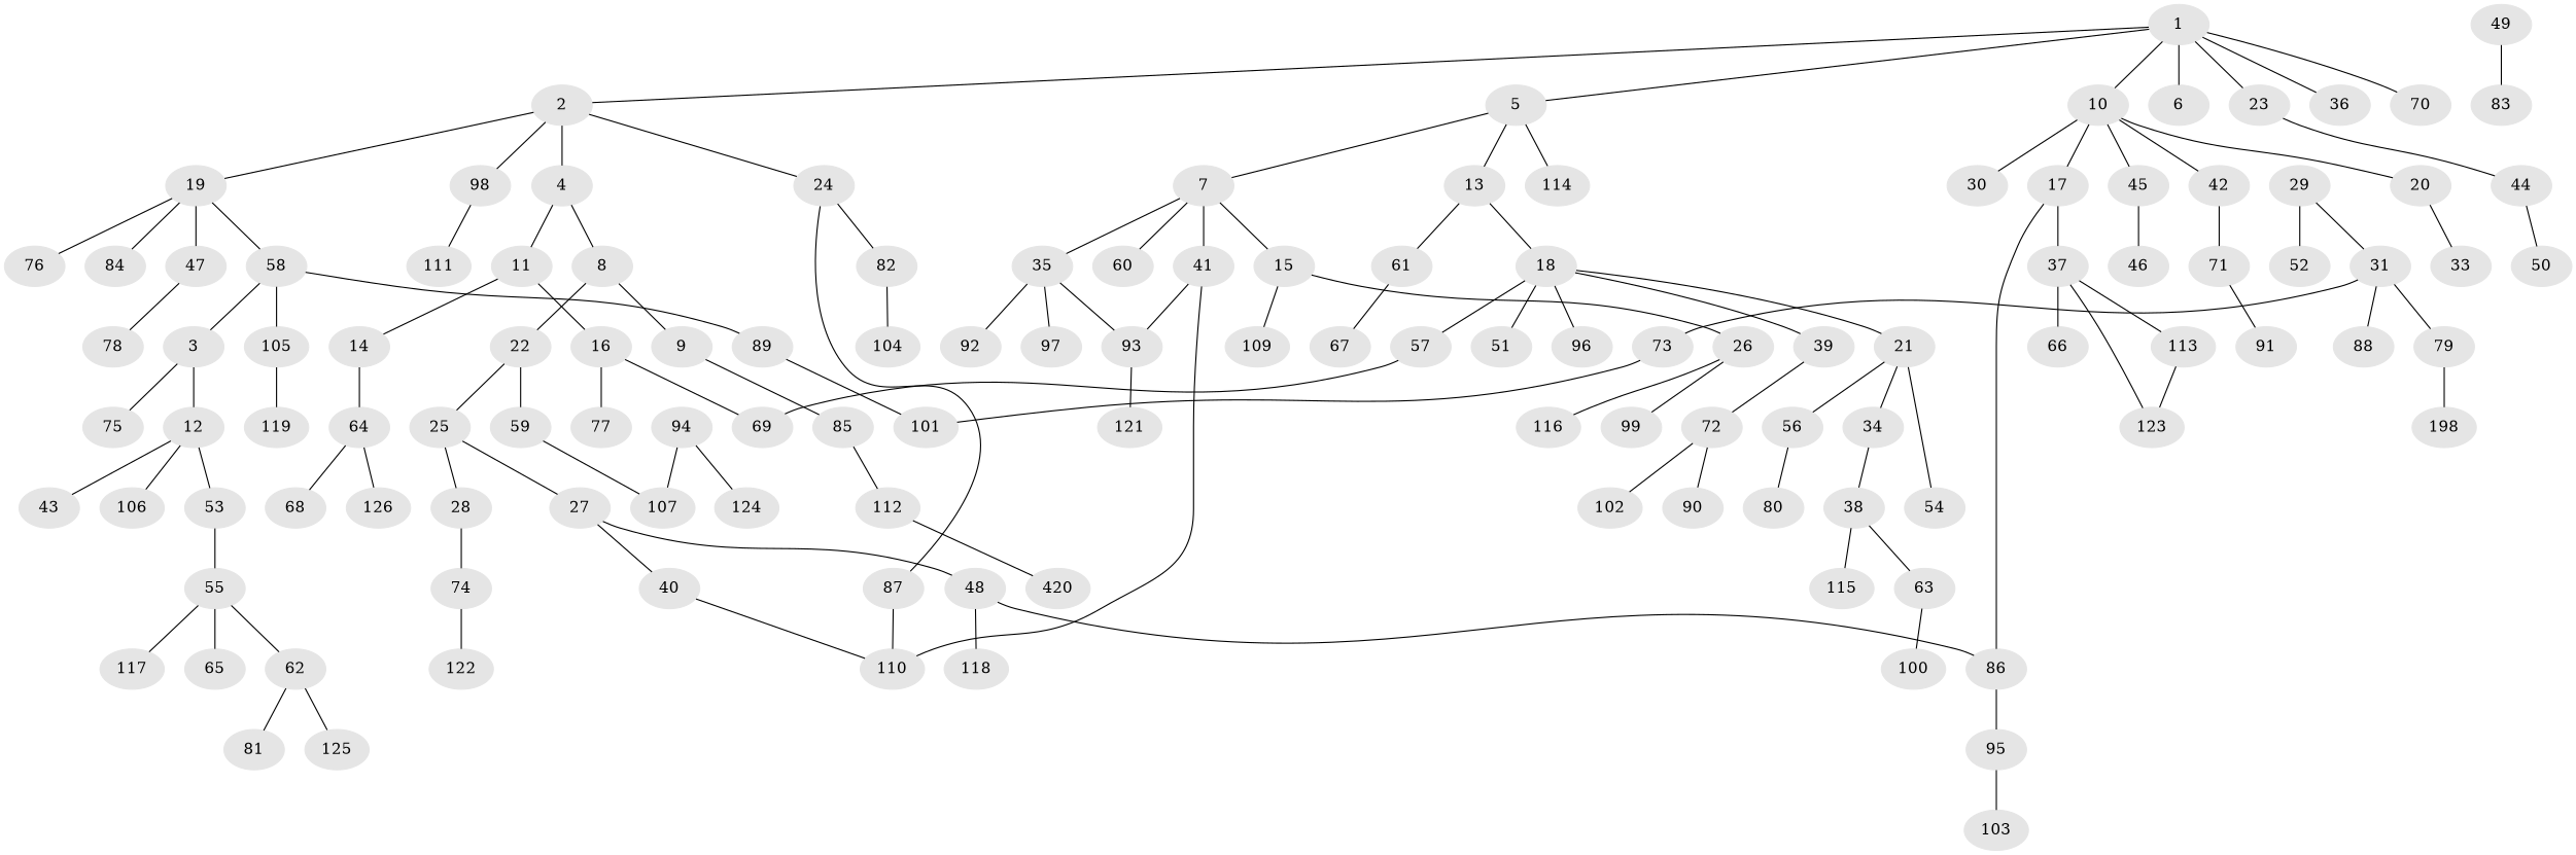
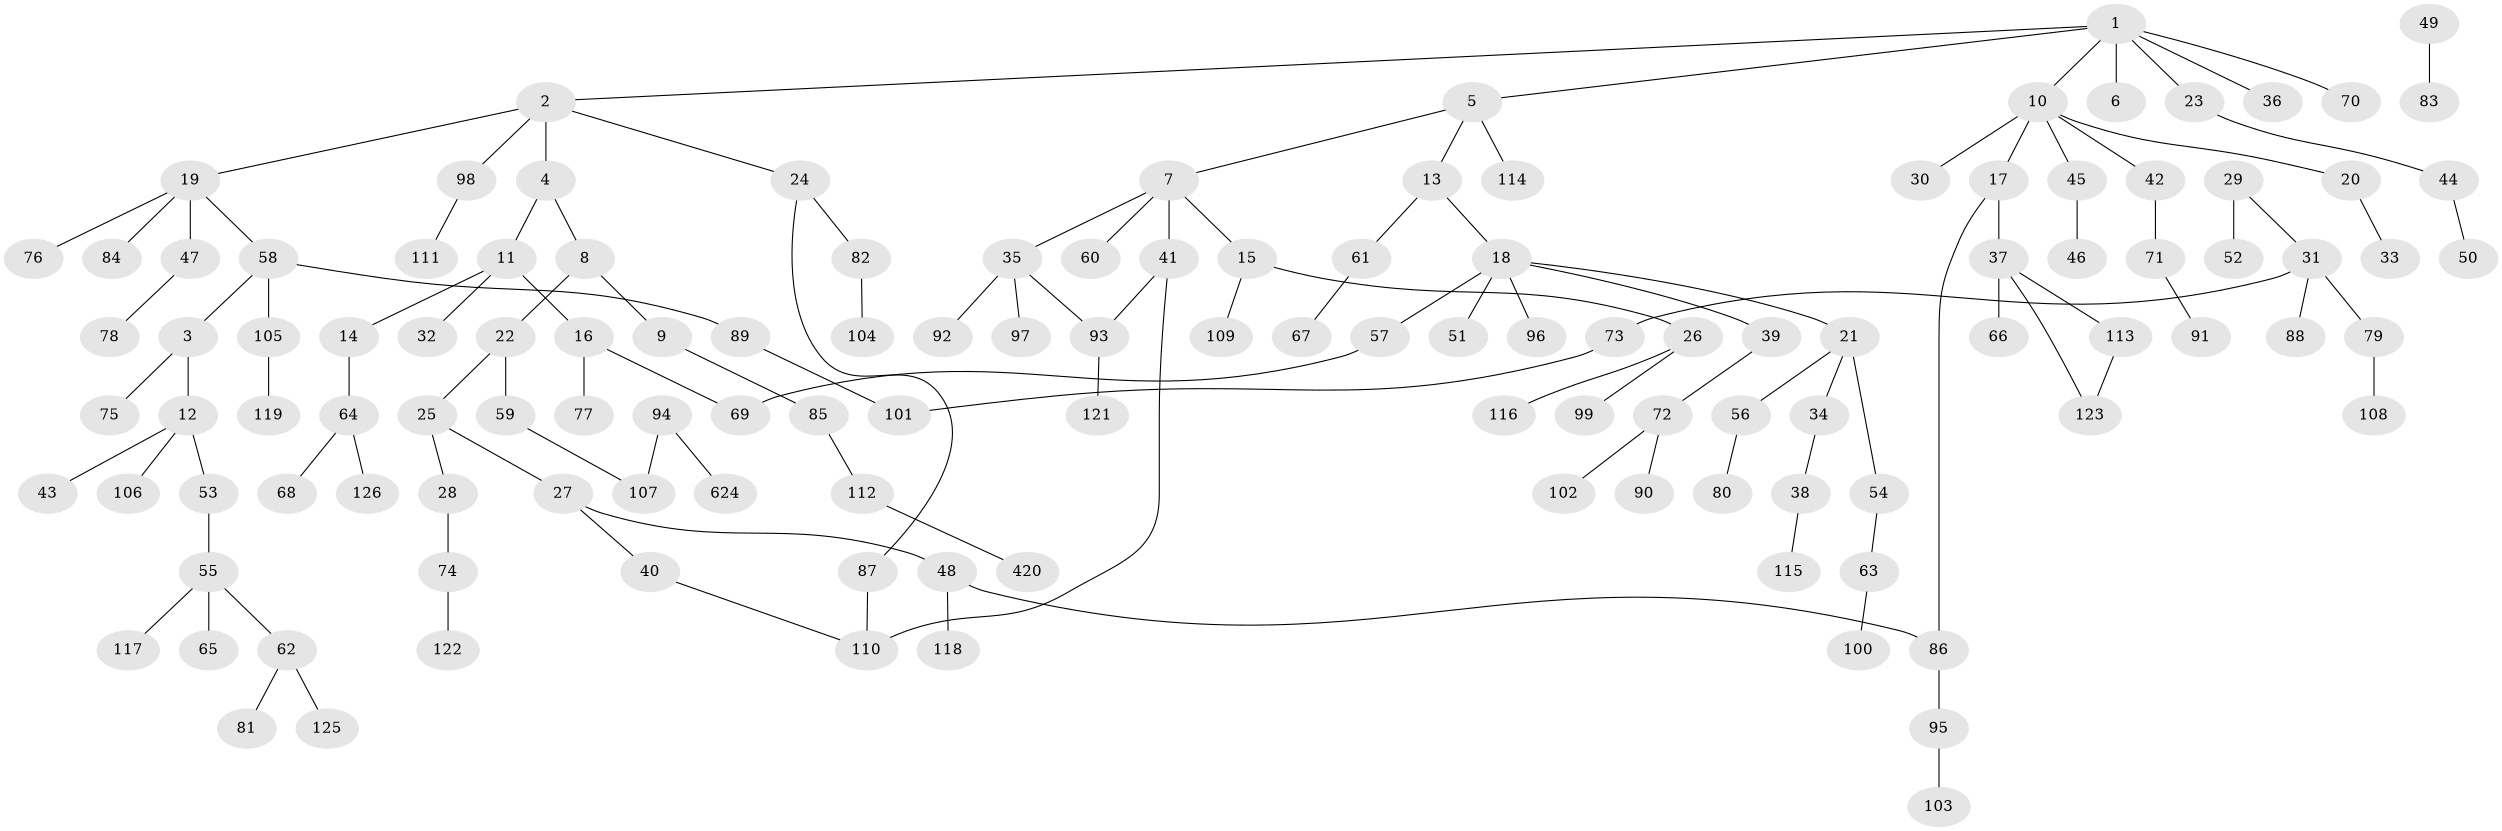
  graph {
    node [color=gray90 style=filled]
    1
    2
    5
    6
    10
    23
    36
    70
    4
    19
    24
    98
    7
    13
    114
    17
    20
    30
    42
    45
    44
    3
    12
    75
    8
    11
    47
    58
    76
    84
    82
    87
    111
    43
    53
    106
    9
    22
    14
    16
+   32
    15
    35
    41
    60
    18
    61
    94
    107
-   124
+   124 [label=624]
    26
    109
    29
    31
    52
    92
    93
    97
    110
    85
    25
    59
    112
    37
    86
    33
    71
    46
    64
    69
    77
    49
    83
    55
    21
    39
    51
    57
    96
    67
    68
    126
    99
    116
    66
    113
    123
    95
    34
    54
    56
    72
    78
    89
    105
    38
    80
    27
    28
    50
    104
    40
    48
    74
    118
    122
    73
    79
    88
    101
-   108 [label=198]
+   108
    63
    115
    121
    100
    90
    102
    91
    62
    65
    117
    81
    125
    119
    n125 [label=420]
    103
    1 -- 2
    1 -- 5
    1 -- 6
    1 -- 10
    1 -- 23
    1 -- 36
    1 -- 70
    2 -- 4
    2 -- 19
    2 -- 24
    2 -- 98
    5 -- 7
    5 -- 13
    5 -- 114
    10 -- 17
    10 -- 20
    10 -- 30
    10 -- 42
    10 -- 45
    23 -- 44
    4 -- 8
    4 -- 11
    19 -- 47
    19 -- 58
    19 -- 76
    19 -- 84
    24 -- 82
    24 -- 87
    98 -- 111
    7 -- 15
    7 -- 35
    7 -- 41
    7 -- 60
    13 -- 18
    13 -- 61
    17 -- 37
    17 -- 86
    20 -- 33
    42 -- 71
    45 -- 46
    44 -- 50
    3 -- 12
    3 -- 75
    12 -- 43
    12 -- 53
    12 -- 106
    8 -- 9
    8 -- 22
    11 -- 14
    11 -- 16
+   11 -- 32
    47 -- 78
    58 -- 3
    58 -- 89
    58 -- 105
    82 -- 104
    87 -- 110
    53 -- 55
    9 -- 85
    22 -- 25
    22 -- 59
    14 -- 64
    16 -- 69
    16 -- 77
    15 -- 26
    15 -- 109
    35 -- 92
    35 -- 93
    35 -- 97
    41 -- 93
    41 -- 110
    18 -- 21
    18 -- 39
    18 -- 51
    18 -- 57
    18 -- 96
    61 -- 67
    94 -- 107
    94 -- 124
    26 -- 99
    26 -- 116
    29 -- 31
    29 -- 52
    31 -- 73
    31 -- 79
    31 -- 88
    93 -- 121
    85 -- 112
    25 -- 27
    25 -- 28
    59 -- 107
    112 -- n125
    37 -- 66
    37 -- 113
    37 -- 123
    86 -- 95
    71 -- 91
    64 -- 68
    64 -- 126
    49 -- 83
    55 -- 62
    55 -- 65
    55 -- 117
    21 -- 34
    21 -- 54
    21 -- 56
    39 -- 72
    57 -- 69
    113 -- 123
    95 -- 103
    34 -- 38
    56 -- 80
    72 -- 90
    72 -- 102
    89 -- 101
    105 -- 119
-   38 -- 63
+   54 -- 63
    38 -- 115
    27 -- 40
    27 -- 48
    28 -- 74
    40 -- 110
    48 -- 86
    48 -- 118
    74 -- 122
    73 -- 101
    79 -- 108
    63 -- 100
    62 -- 81
    62 -- 125
  }
